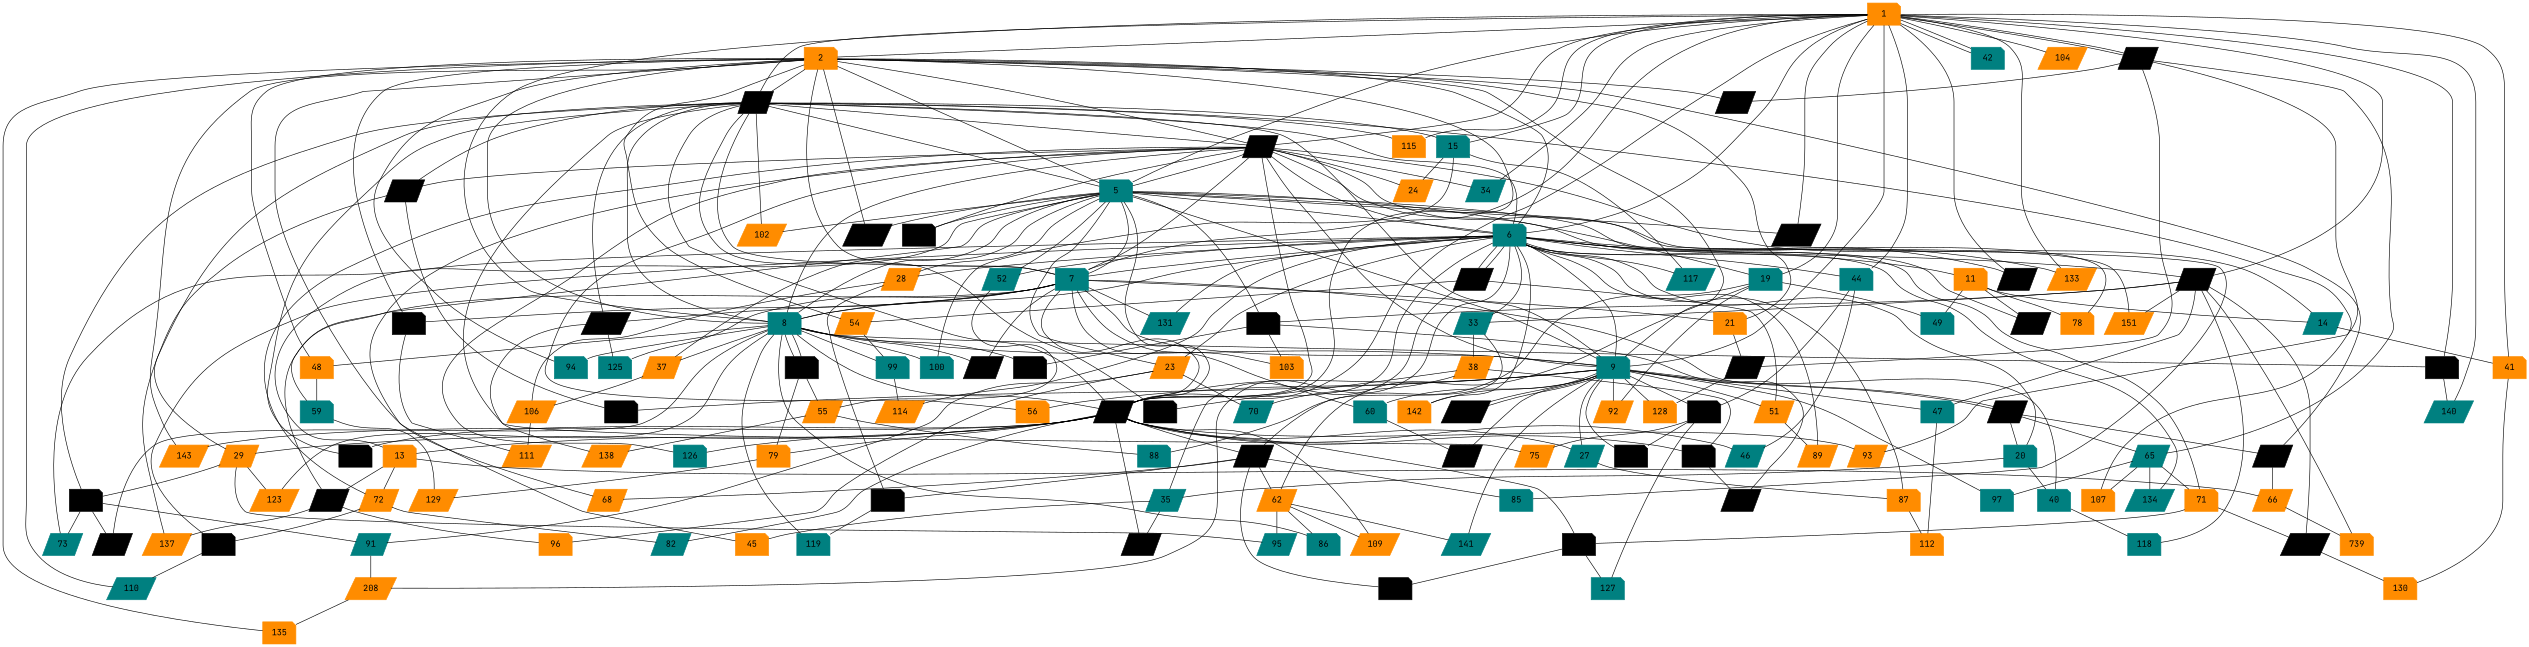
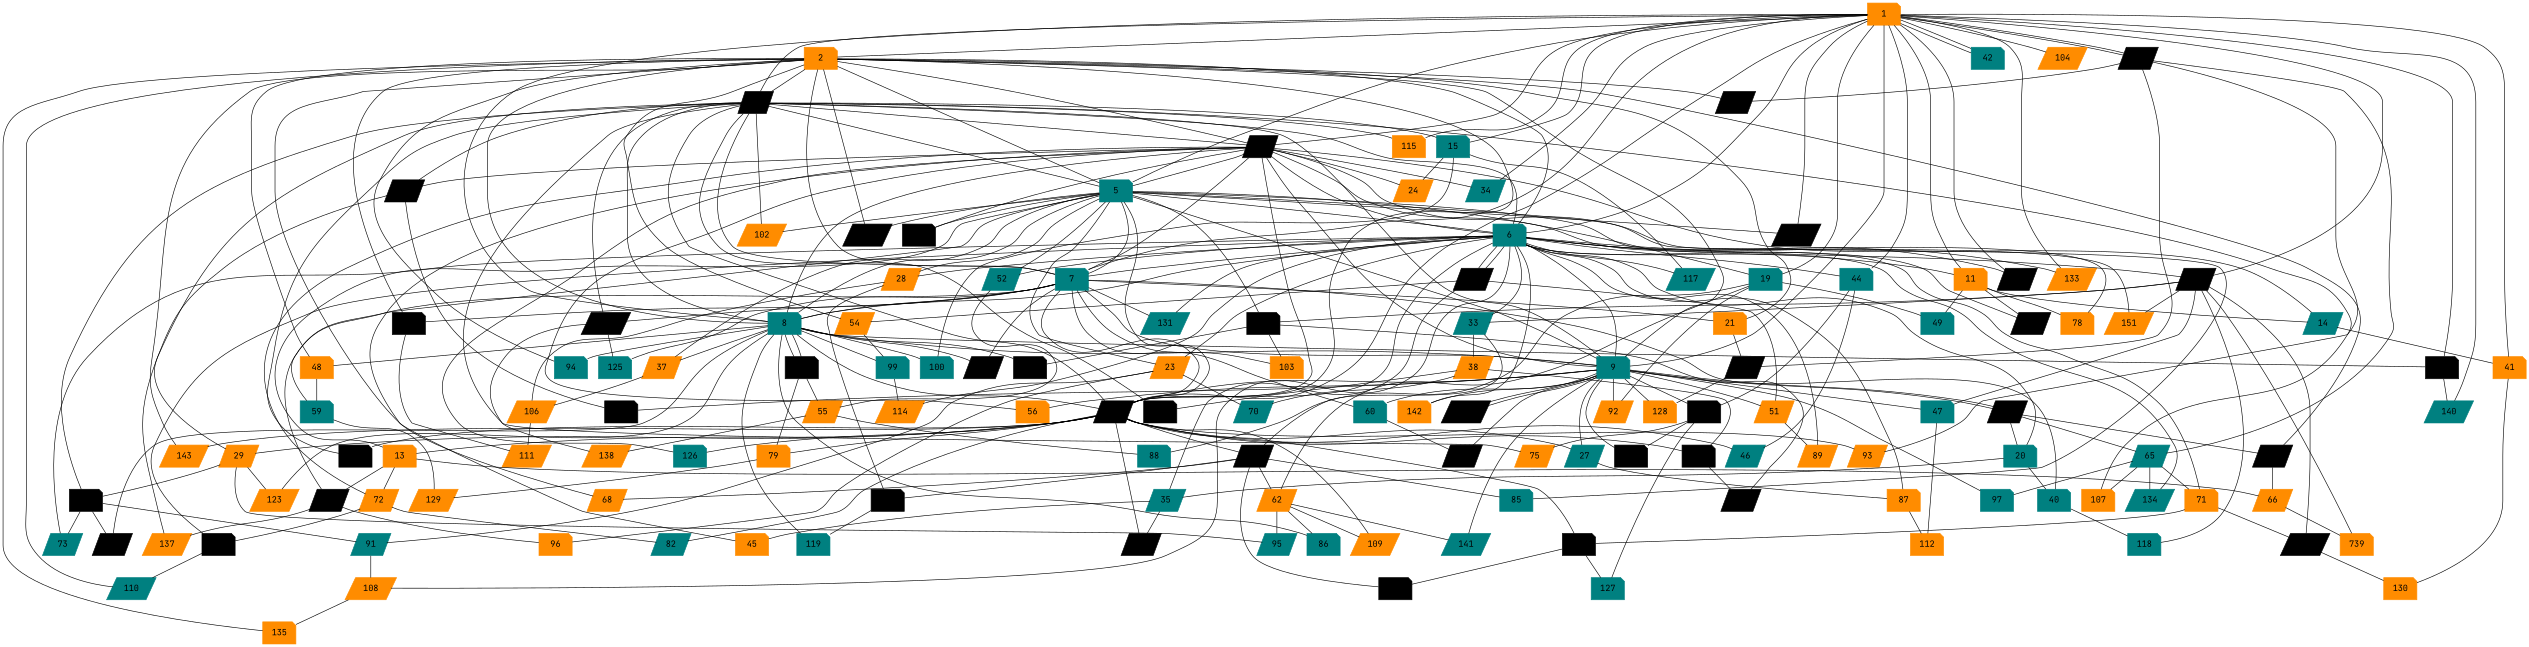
  graph {
    fontname="JetBrains Mono"
    node [color=darkorange fontname="JetBrains Mono" shape=parallelogram style=filled]
    edge [fontname="JetBrains Mono"]
    1 [shape=note]
    2 [shape=note]
    3 [color=black]
    4 [color=black]
    5 [color=teal shape=note]
    6 [color=teal shape=note]
    7 [color=teal shape=note]
    8 [color=teal shape=note]
    9 [color=teal shape=note]
    10 [color=black]
    11 [shape=note]
    12 [color=black]
    15 [color=teal shape=note]
    16 [color=black]
    19 [color=teal shape=note]
    30 [color=black]
    34 [color=teal]
    41 [shape=note]
    42 [color=teal shape=note]
    44 [color=teal shape=note]
    104
    113 [color=black]
    115 [shape=note]
    120 [color=black shape=note]
    133
    140 [color=teal]
    21 [shape=note]
    36 [color=black shape=note]
    43 [color=black]
    48 [shape=note]
    54
    68
    90 [color=black]
    94 [color=teal shape=note]
    110 [color=teal]
    132 [color=black]
    135 [shape=note]
    143
    17 [color=black shape=note]
    29
    39 [color=black shape=note]
    74 [color=black]
    75
    77 [color=black shape=note]
    102
    107 [shape=note]
    122 [color=black]
    14 [color=teal]
    24
    45 [shape=note]
    56 [shape=note]
    72
    81 [color=black shape=note]
    n54 [label=151]
    126 [color=teal shape=note]
    13 [shape=note]
    23
    26 [color=black]
    28
    32 [color=black shape=note]
    37
    52 [color=teal]
    59 [color=teal shape=note]
    78 [shape=note]
    85 [color=teal shape=note]
    20 [color=teal shape=note]
    22 [color=black]
    33 [color=teal]
    71 [shape=note]
    73 [color=teal]
    84 [color=black shape=note]
    87 [shape=note]
    89
-   108 [label=208]
+   108
    114
    117 [color=teal]
    131 [color=teal]
    134 [color=teal]
    142 [shape=note]
    25 [color=black]
    40 [color=teal shape=note]
    60 [color=teal shape=note]
    80 [color=black]
    103 [shape=note]
    125 [color=teal shape=note]
    50 [color=black shape=note]
    58 [color=black shape=note]
    69 [color=black]
    86 [color=teal shape=note]
    99 [color=teal shape=note]
    100 [color=teal shape=note]
    119 [color=teal shape=note]
    123
    18 [color=black]
    27 [color=teal]
    47 [color=teal shape=note]
    51
    53 [color=black shape=note]
    67 [color=black]
    92
    97 [color=teal shape=note]
    105 [color=black shape=note]
    124 [color=black shape=note]
    128 [shape=note]
    136 [color=black]
    141 [color=teal]
    46 [color=teal]
    57 [color=black]
    61 [color=black shape=note]
    79 [shape=note]
    82 [color=teal]
    83 [color=black]
    93
    98 [color=black shape=note]
    109
    49 [color=teal shape=note]
    31 [color=black]
    65 [color=teal]
    62
    88 [color=teal shape=note]
    101 [color=black]
    118 [color=teal shape=note]
    n123 [label=739 shape=note]
    130 [shape=note]
    111
    38
    70 [color=teal]
    66
    95 [color=teal]
    91 [color=teal]
    137
    138
    96 [shape=note]
    76 [color=black shape=note]
    106
    64 [color=black]
    55
    129
    35 [color=teal]
    112 [shape=note]
    127 [color=teal shape=note]
    116 [color=black shape=note]
    1 -- 2
    1 -- 3
    1 -- 4
    1 -- 5
    1 -- 6
    1 -- 7
    1 -- 8
    1 -- 9
    1 -- 10
+   1 -- 11
    1 -- 12
    1 -- 12
    1 -- 15
    1 -- 16
    1 -- 19
    1 -- 30
    1 -- 34
    1 -- 41
    1 -- 42
    1 -- 42
    1 -- 44
    1 -- 104
    1 -- 113
    1 -- 115
    1 -- 120
    1 -- 133
    1 -- 140
    2 -- 3
    2 -- 4
    2 -- 5
    2 -- 6
    2 -- 7
    2 -- 8
    2 -- 9
    2 -- 10
    2 -- 21
    2 -- 36
    2 -- 43
    2 -- 48
    2 -- 54
    2 -- 68
    2 -- 90
    2 -- 94
    2 -- 110
    2 -- 132
    2 -- 135
    2 -- 143
    3 -- 4
    3 -- 5
    3 -- 6
    3 -- 7
    3 -- 8
    3 -- 9
    3 -- 10
    3 -- 15
    3 -- 115
    3 -- 17
    3 -- 29
    3 -- 39
    3 -- 74
    3 -- 75
    3 -- 77
    3 -- 102
    3 -- 107
    3 -- 122
    4 -- 5
    4 -- 6
    4 -- 7
    4 -- 8
    4 -- 9
    4 -- 10
    4 -- 19
    4 -- 34
    4 -- 74
    4 -- 14
    4 -- 24
    4 -- 45
    4 -- 56
    4 -- 72
    4 -- 81
    4 -- n54
    4 -- 126
    5 -- 6
    5 -- 7
    5 -- 8
    5 -- 9
    5 -- 10
    5 -- 113
    5 -- 132
    5 -- 102
    5 -- 81
    5 -- 13
    5 -- 23
    5 -- 26
    5 -- 28
    5 -- 32
    5 -- 37
    5 -- 52
    5 -- 59
    5 -- 78
    5 -- 85
    6 -- 7
    6 -- 8
    6 -- 9
    6 -- 10
    6 -- 11
    6 -- 16
    6 -- 30
    6 -- 44
    6 -- 133
    6 -- 23
    6 -- 28
    6 -- 52
    6 -- 20
    6 -- 22
    6 -- 22
    6 -- 33
    6 -- 71
    6 -- 73
    6 -- 84
    6 -- 87
    6 -- 89
    6 -- 108
    6 -- 114
    6 -- 117
    6 -- 131
    6 -- 134
    6 -- 142
    7 -- 8
    7 -- 9
    7 -- 10
    7 -- 21
    7 -- 36
    7 -- 122
    7 -- 131
    7 -- 25
    7 -- 40
    7 -- 60
    7 -- 80
    7 -- 103
    7 -- 125
    8 -- 9
    8 -- 10
    8 -- 120
    8 -- 48
    8 -- 94
    8 -- 37
    8 -- 25
    8 -- 50
    8 -- 50
    8 -- 58
    8 -- 69
    8 -- 86
    8 -- 99
    8 -- 100
    8 -- 119
    8 -- 123
    9 -- 10
    9 -- 56
    9 -- 142
    9 -- 60
    9 -- 18
    9 -- 18
    9 -- 27
    9 -- 47
    9 -- 51
    9 -- 53
    9 -- 67
    9 -- 92
    9 -- 97
    9 -- 105
    9 -- 124
    9 -- 128
    9 -- 136
    9 -- 136
    9 -- 141
    10 -- 143
    10 -- 17
    10 -- 29
    10 -- 126
    10 -- 13
    10 -- 27
    10 -- 46
    10 -- 57
    10 -- 61
    10 -- 79
    10 -- 82
    10 -- 83
    10 -- 93
    10 -- 98
    10 -- 109
    11 -- 14
    11 -- 26
    11 -- 78
    11 -- 49
    12 -- 90
    12 -- 93
    12 -- 31
    12 -- 65
    15 -- 24
    15 -- 117
    15 -- 100
    19 -- 92
    19 -- 49
    19 -- 62
    19 -- 88
    30 -- n54
    30 -- 32
    30 -- 33
    30 -- 47
    30 -- 101
    30 -- 118
    30 -- n123
    41 -- 130
    44 -- 53
    44 -- 46
    120 -- 140
    21 -- 31
    36 -- 111
    43 -- 66
    48 -- 59
    54 -- 99
    29 -- 39
    29 -- 123
    29 -- 95
    39 -- 73
    39 -- 69
    39 -- 91
    74 -- 124
    74 -- 137
    122 -- 125
    122 -- 138
    14 -- 41
    72 -- 84
    72 -- 82
    13 -- 72
    13 -- 80
    13 -- 66
    23 -- 70
    23 -- 91
    23 -- 96
    28 -- 76
    28 -- 106
    32 -- 103
    32 -- 58
    32 -- 64
    37 -- 106
    52 -- 55
    59 -- 129
    20 -- 40
    20 -- 35
    22 -- 54
    22 -- 51
    22 -- 35
    33 -- 57
    33 -- 38
    71 -- 98
    71 -- 101
    84 -- 110
    87 -- 112
    108 -- 135
    40 -- 118
    60 -- 67
    80 -- 137
    80 -- 96
    50 -- 79
    50 -- 55
    99 -- 114
    18 -- 43
    18 -- 20
    18 -- 65
    27 -- 87
    47 -- 112
    51 -- 89
    53 -- 75
    53 -- 105
    53 -- 127
    57 -- 68
    57 -- 85
    57 -- 62
    57 -- 76
    57 -- 116
    61 -- 64
    79 -- 129
    98 -- 127
    98 -- 116
    31 -- 128
    65 -- 107
    65 -- 71
    65 -- 134
    65 -- 97
    62 -- 86
    62 -- 141
    62 -- 109
    62 -- 95
    101 -- 130
    38 -- 77
    38 -- 61
    38 -- 70
    66 -- n123
    91 -- 108
    76 -- 119
    106 -- 111
    55 -- 88
    55 -- 138
    35 -- 45
    35 -- 83
  }
